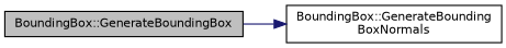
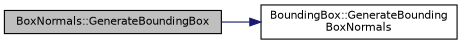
  digraph {
    rankdir=LR
    node [color=black fontname=Helvetica fontsize=10 shape=record style=filled]
-   n1 [fillcolor=grey75 fontcolor=black height=0.2 label="BoundingBox::GenerateBoundingBox" width=0.4]
+   n1 [fillcolor=grey75 fontcolor=black height=0.2 label="BoxNormals::GenerateBoundingBox" width=0.4]
    n2 [fillcolor=white height=0.2 label="BoundingBox::GenerateBounding\lBoxNormals" width=0.4]
    n1 -> n2 [color=midnightblue fontname=Helvetica fontsize=10 labelfontname=Helvetica labelfontsize=10 style=solid]
  }
